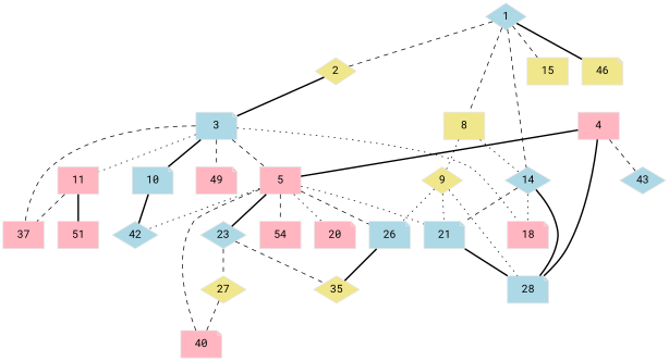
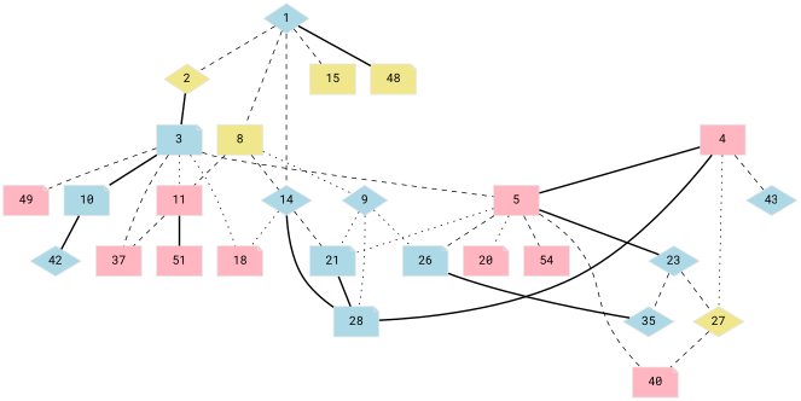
  graph {
    fontname="Roboto Mono"
    node [color=gray90 fillcolor=lightblue fontname="Roboto Mono" shape=note style=filled]
    edge [fontname="Roboto Mono" style=dashed]
    1 [shape=diamond]
    2 [fillcolor=khaki shape=diamond]
    8 [fillcolor=khaki shape=box super="+32+44"]
    14 [shape=diamond]
    15 [fillcolor=khaki shape=box]
-   46 [fillcolor=khaki]
+   46 [fillcolor=khaki label=48]
    3 [super="+25"]
    4 [fillcolor=lightpink shape=box super="+16+24+31+47+7"]
    5 [fillcolor=lightpink shape=box super="+12+6+13"]
    27 [fillcolor=khaki shape=diamond super="+34+48+45"]
    28 [super="+41"]
    43 [shape=diamond super="+55"]
    11 [fillcolor=lightpink shape=box]
-   9 [fillcolor=khaki shape=diamond super="+22+19"]
+   9 [shape=diamond super="+22+19"]
    18 [fillcolor=lightpink]
    21
    10
    37 [fillcolor=lightpink shape=box super="+39"]
    49 [fillcolor=lightpink]
    20 [fillcolor=lightpink super="+30"]
    23 [shape=diamond]
    26
    40 [fillcolor=lightpink super="+53"]
    42 [shape=diamond]
    54 [fillcolor=lightpink shape=box]
    51 [fillcolor=lightpink shape=box]
-   35 [fillcolor=khaki shape=diamond super="+38"]
+   35 [shape=diamond super="+38"]
    1 -- 2
    1 -- 8
    1 -- 14
    1 -- 15
    1 -- 46 [style=bold]
    2 -- 3 [style=bold]
-   8 -- 14 [style=dotted]
+   8 -- 14
+   8 -- 11
    8 -- 9 [style=dotted]
    14 -- 28 [style=bold]
    14 -- 18 [style=dotted]
    14 -- 21
    3 -- 5
    3 -- 11 [style=dotted]
    3 -- 18 [style=dotted]
    3 -- 10 [style=bold]
    3 -- 37
    3 -- 49
    4 -- 5 [style=bold]
+   4 -- 27 [style=dotted weight=2]
    4 -- 28 [style=bold]
    4 -- 43
    5 -- 21 [style=dotted]
    5 -- 20 [style=dotted]
    5 -- 23 [style=bold]
    5 -- 26
    5 -- 40
-   5 -- 42 [style=dotted]
    5 -- 54
    27 -- 40
    11 -- 37
    11 -- 51 [style=bold]
    9 -- 28 [style=dotted]
    9 -- 21 [style=dotted]
    9 -- 26 [style=dotted]
    21 -- 28 [style=bold]
    10 -- 42 [style=bold]
    23 -- 27
    23 -- 35
    26 -- 35 [style=bold]
  }
